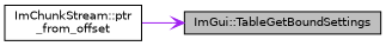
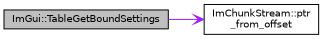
  digraph {
    rankdir=LR
    fontname="DejaVu Sans"
    node [color=black fontname="DejaVu Sans" fontsize=10 shape=record style=filled]
    n1 [fillcolor=grey75 fontcolor=black height=0.2 label="ImGui::TableGetBoundSettings" width=0.4]
    n2 [fillcolor=white height=0.2 label="ImChunkStream::ptr\l_from_offset" width=0.4]
-   n2 -> n1 [color=purple fontname="DejaVu Sans" fontsize=10 labelfontname=Helvetica labelfontsize=10 style=solid arrowhead=vee]
+   n1 -> n2 [color=purple fontname="DejaVu Sans" fontsize=10 labelfontname=Helvetica labelfontsize=10 style=solid arrowhead=vee]
  }
